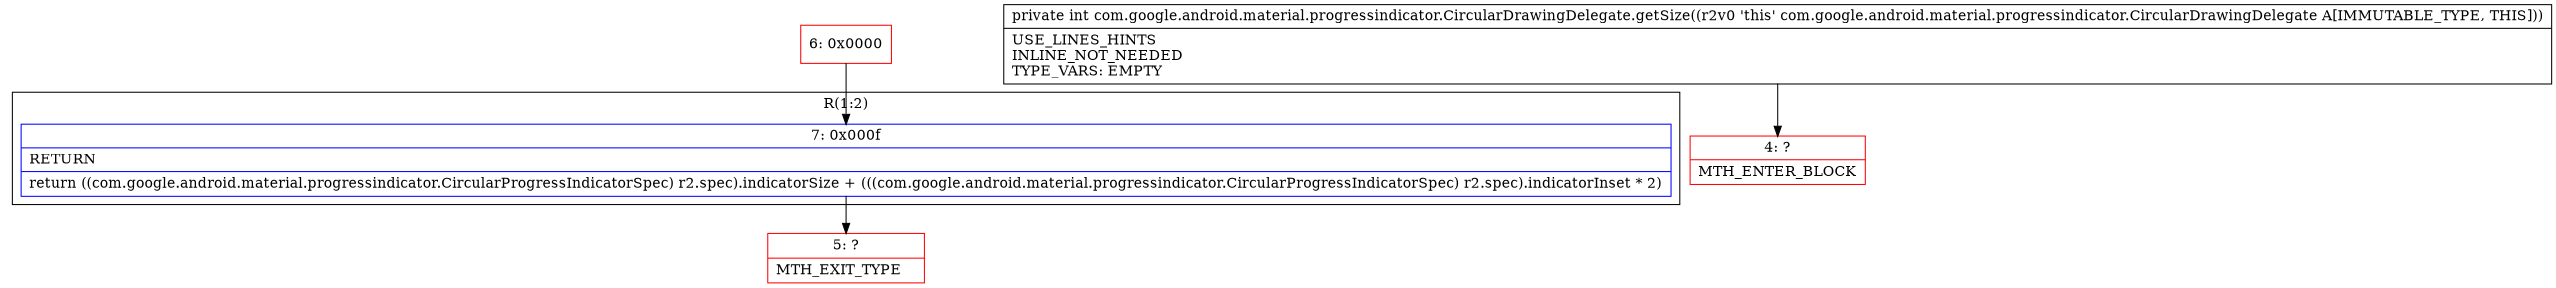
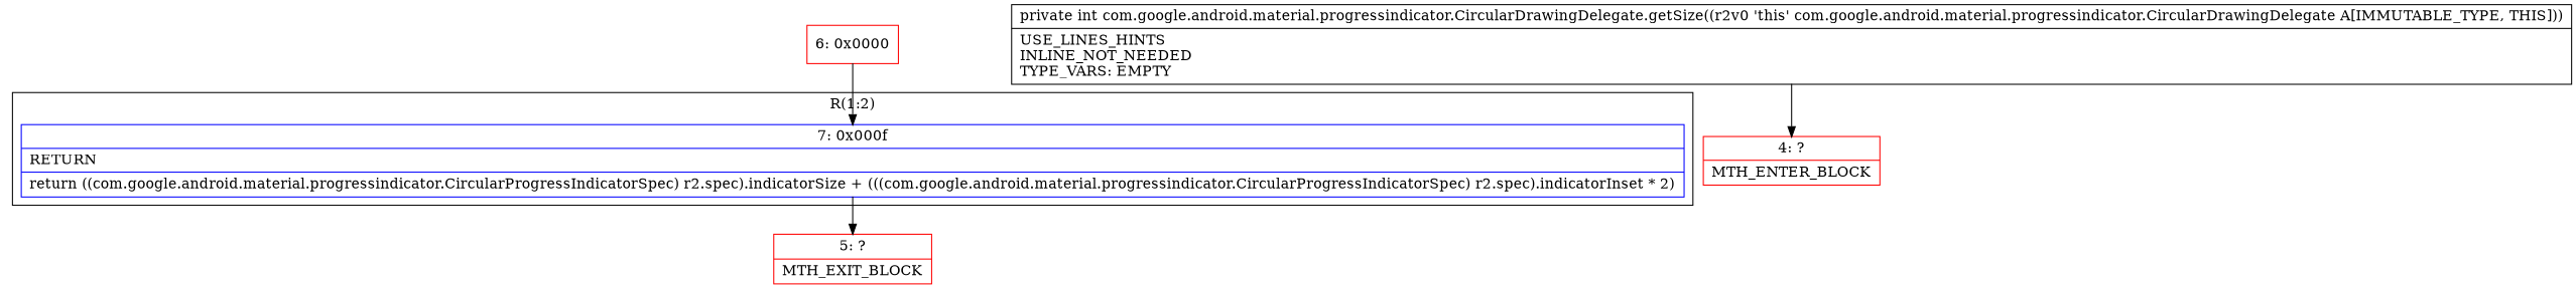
  digraph {
    node [color=red shape=record]
    n1 [color=blue label="{7\:\ 0x000f|RETURN\l|return ((com.google.android.material.progressindicator.CircularProgressIndicatorSpec) r2.spec).indicatorSize + (((com.google.android.material.progressindicator.CircularProgressIndicatorSpec) r2.spec).indicatorInset * 2)\l}"]
-   n2 [label="{5\:\ ?|MTH_EXIT_TYPE\l}"]
+   n2 [label="{5\:\ ?|MTH_EXIT_BLOCK\l}"]
    n3 [label="{4\:\ ?|MTH_ENTER_BLOCK\l}"]
    n4 [label="{6\:\ 0x0000}"]
    n5 [label="{private int com.google.android.material.progressindicator.CircularDrawingDelegate.getSize((r2v0 'this' com.google.android.material.progressindicator.CircularDrawingDelegate A[IMMUTABLE_TYPE, THIS]))  | USE_LINES_HINTS\lINLINE_NOT_NEEDED\lTYPE_VARS: EMPTY\l}" color=""]
    subgraph cluster_1 {
      label="R(1:2)"
      n1
    }
    n1 -> n2
    n4 -> n1
    n5 -> n3
  }
